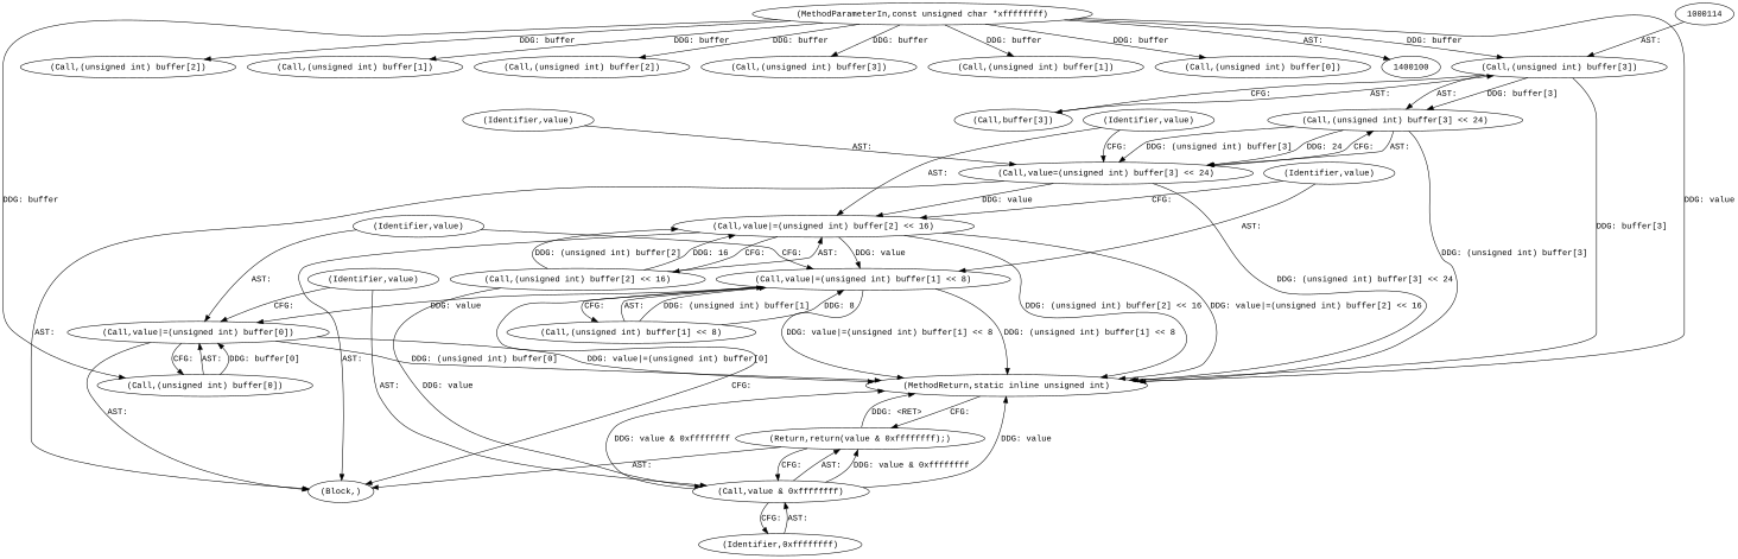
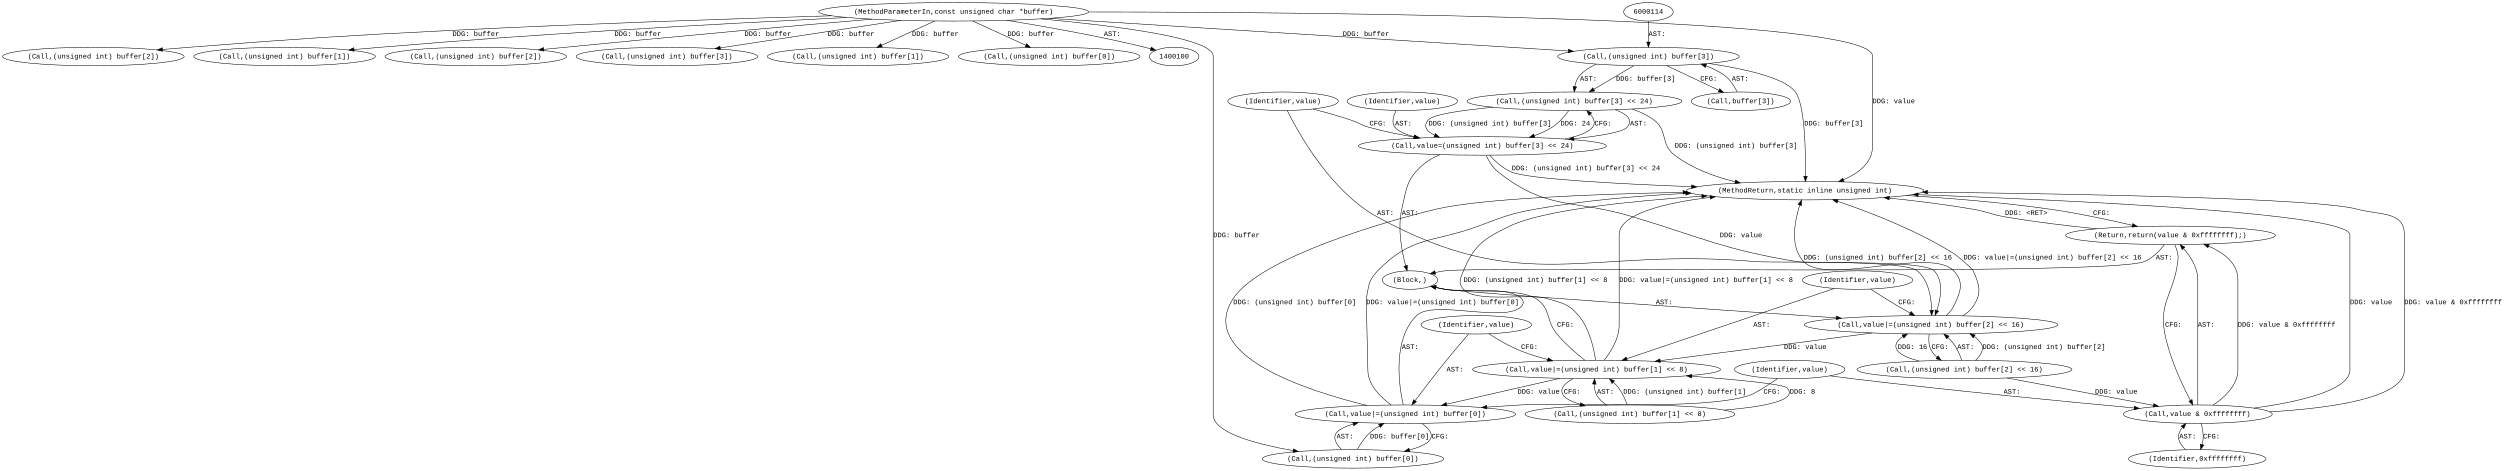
  digraph {
    fontname="Liberation Mono"
    node [fontname="Liberation Mono"]
    edge [fontname="Liberation Mono"]
    n1 [label="(Call,(unsigned int) buffer[3])"]
    n2 [label="(Call,(unsigned int) buffer[3] << 24)"]
    n3 [label="(Call,buffer[3])"]
    n4 [label="(MethodReturn,static inline unsigned int)"]
    n5 [label="(Call,value=(unsigned int) buffer[3] << 24)"]
    n6 [label="(Return,return(value & 0xffffffff);)"]
-   n7 [label="(MethodParameterIn,const unsigned char *xffffffff)"]
+   n7 [label="(MethodParameterIn,const unsigned char *buffer)"]
    n8 [label="(Call,(unsigned int) buffer[0])"]
    n9 [label="(Call,(unsigned int) buffer[2])"]
    n10 [label="(Call,(unsigned int) buffer[1])"]
    n11 [label="(Call,(unsigned int) buffer[2])"]
    n12 [label="(Call,(unsigned int) buffer[3])"]
    n13 [label="(Call,(unsigned int) buffer[1])"]
    n14 [label="(Call,(unsigned int) buffer[0])"]
    n15 [label=1400100]
    n16 [label="(Call,value|=(unsigned int) buffer[0])"]
    n17 [label="(Call,value|=(unsigned int) buffer[2] << 16)"]
    n18 [label="(Block,)"]
    n19 [label="(Call,value|=(unsigned int) buffer[1] << 8)"]
    n20 [label="(Call,(unsigned int) buffer[2] << 16)"]
    n21 [label="(Call,(unsigned int) buffer[1] << 8)"]
    n22 [label="(Call,value & 0xffffffff)"]
    n23 [label="(Identifier,0xffffffff)"]
    n24 [label="(Identifier,value)"]
    n25 [label="(Identifier,value)"]
    n26 [label="(Identifier,value)"]
    n27 [label="(Identifier,value)"]
    n28 [label="(Identifier,value)"]
-   1000114
+   1000114 [label=6000114]
    n1 -> n2 [label="AST: "]
    n1 -> n2 [label="DDG: buffer[3]"]
    n1 -> n3 [label="CFG: "]
    n1 -> n4 [label="DDG: buffer[3]"]
    n2 -> n4 [label="DDG: (unsigned int) buffer[3]"]
    n2 -> n5 [label="AST: "]
    n2 -> n5 [label="DDG: (unsigned int) buffer[3]"]
    n2 -> n5 [label="DDG: 24"]
    n3 -> n1 [label="AST: "]
    n4 -> n6 [label="CFG: "]
    n5 -> n2 [label="CFG: "]
    n5 -> n4 [label="DDG: (unsigned int) buffer[3] << 24"]
    n5 -> n17 [label="DDG: value"]
    n5 -> n18 [label="AST: "]
    n6 -> n4 [label="DDG: <RET>"]
    n6 -> n18 [label="AST: "]
    n6 -> n22 [label="CFG: "]
    n7 -> n1 [label="DDG: buffer"]
    n7 -> n4 [label="DDG: value"]
    n7 -> n8 [label="DDG: buffer"]
    n7 -> n9 [label="DDG: buffer"]
    n7 -> n10 [label="DDG: buffer"]
    n7 -> n11 [label="DDG: buffer"]
    n7 -> n12 [label="DDG: buffer"]
    n7 -> n13 [label="DDG: buffer"]
    n7 -> n14 [label="DDG: buffer"]
    n7 -> n15 [label="AST: "]
    n8 -> n16 [label="AST: "]
    n8 -> n16 [label="DDG: buffer[0]"]
    n16 -> n4 [label="DDG: (unsigned int) buffer[0]"]
    n16 -> n4 [label="DDG: value|=(unsigned int) buffer[0]"]
    n16 -> n8 [label="CFG: "]
    n16 -> n18 [label="AST: "]
    n17 -> n4 [label="DDG: value|=(unsigned int) buffer[2] << 16"]
    n17 -> n4 [label="DDG: (unsigned int) buffer[2] << 16"]
-   n17 -> n18 [label="AST: "]
+   n18 -> n17 [label="AST: "]
    n17 -> n19 [label="DDG: value"]
    n17 -> n20 [label="CFG: "]
    n19 -> n4 [label="DDG: value|=(unsigned int) buffer[1] << 8"]
    n19 -> n4 [label="DDG: (unsigned int) buffer[1] << 8"]
    n19 -> n16 [label="DDG: value"]
    n19 -> n18 [label="CFG: "]
    n19 -> n21 [label="CFG: "]
    n20 -> n17 [label="AST: "]
    n20 -> n17 [label="DDG: (unsigned int) buffer[2]"]
    n20 -> n17 [label="DDG: 16"]
    n20 -> n22 [label="DDG: value"]
    n21 -> n19 [label="AST: "]
    n21 -> n19 [label="DDG: (unsigned int) buffer[1]"]
    n21 -> n19 [label="DDG: 8"]
    n22 -> n4 [label="DDG: value & 0xffffffff"]
    n22 -> n4 [label="DDG: value"]
    n22 -> n6 [label="AST: "]
    n22 -> n6 [label="DDG: value & 0xffffffff"]
    n22 -> n23 [label="CFG: "]
    n23 -> n22 [label="AST: "]
    n24 -> n17 [label="CFG: "]
    n24 -> n19 [label="AST: "]
    n25 -> n5 [label="AST: "]
    n26 -> n5 [label="CFG: "]
    n26 -> n17 [label="AST: "]
    n27 -> n16 [label="AST: "]
    n27 -> n19 [label="CFG: "]
    n28 -> n16 [label="CFG: "]
    n28 -> n22 [label="AST: "]
    1000114 -> n1 [label="AST: "]
  }
